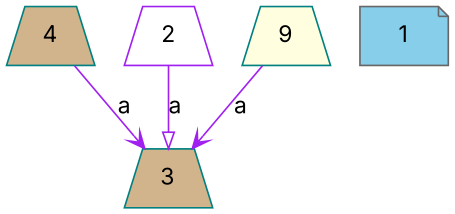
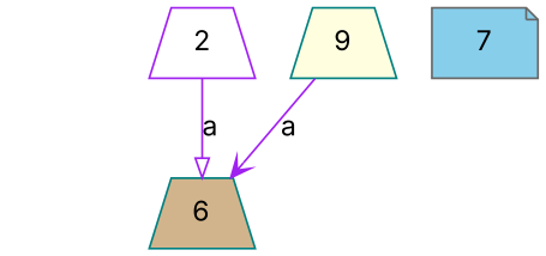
  strict digraph {
    fontname=Inter
    node [color=teal fillcolor=tan fontname=Inter shape=trapezium style=filled]
    edge [arrowhead=vee color=purple fontname=Inter]
-   4
-   6 [label=3]
-   1 [color=gray40 fillcolor=skyblue shape=note]
+   6
+   1 [color=gray40 fillcolor=skyblue shape=note label=7]
    2 [color=purple fillcolor=white]
    n5 [fillcolor=lightyellow label=9]
-   4 -> 6 [label=a]
    2 -> 6 [arrowhead=onormal label=a]
    n5 -> 6 [label=a]
  }
